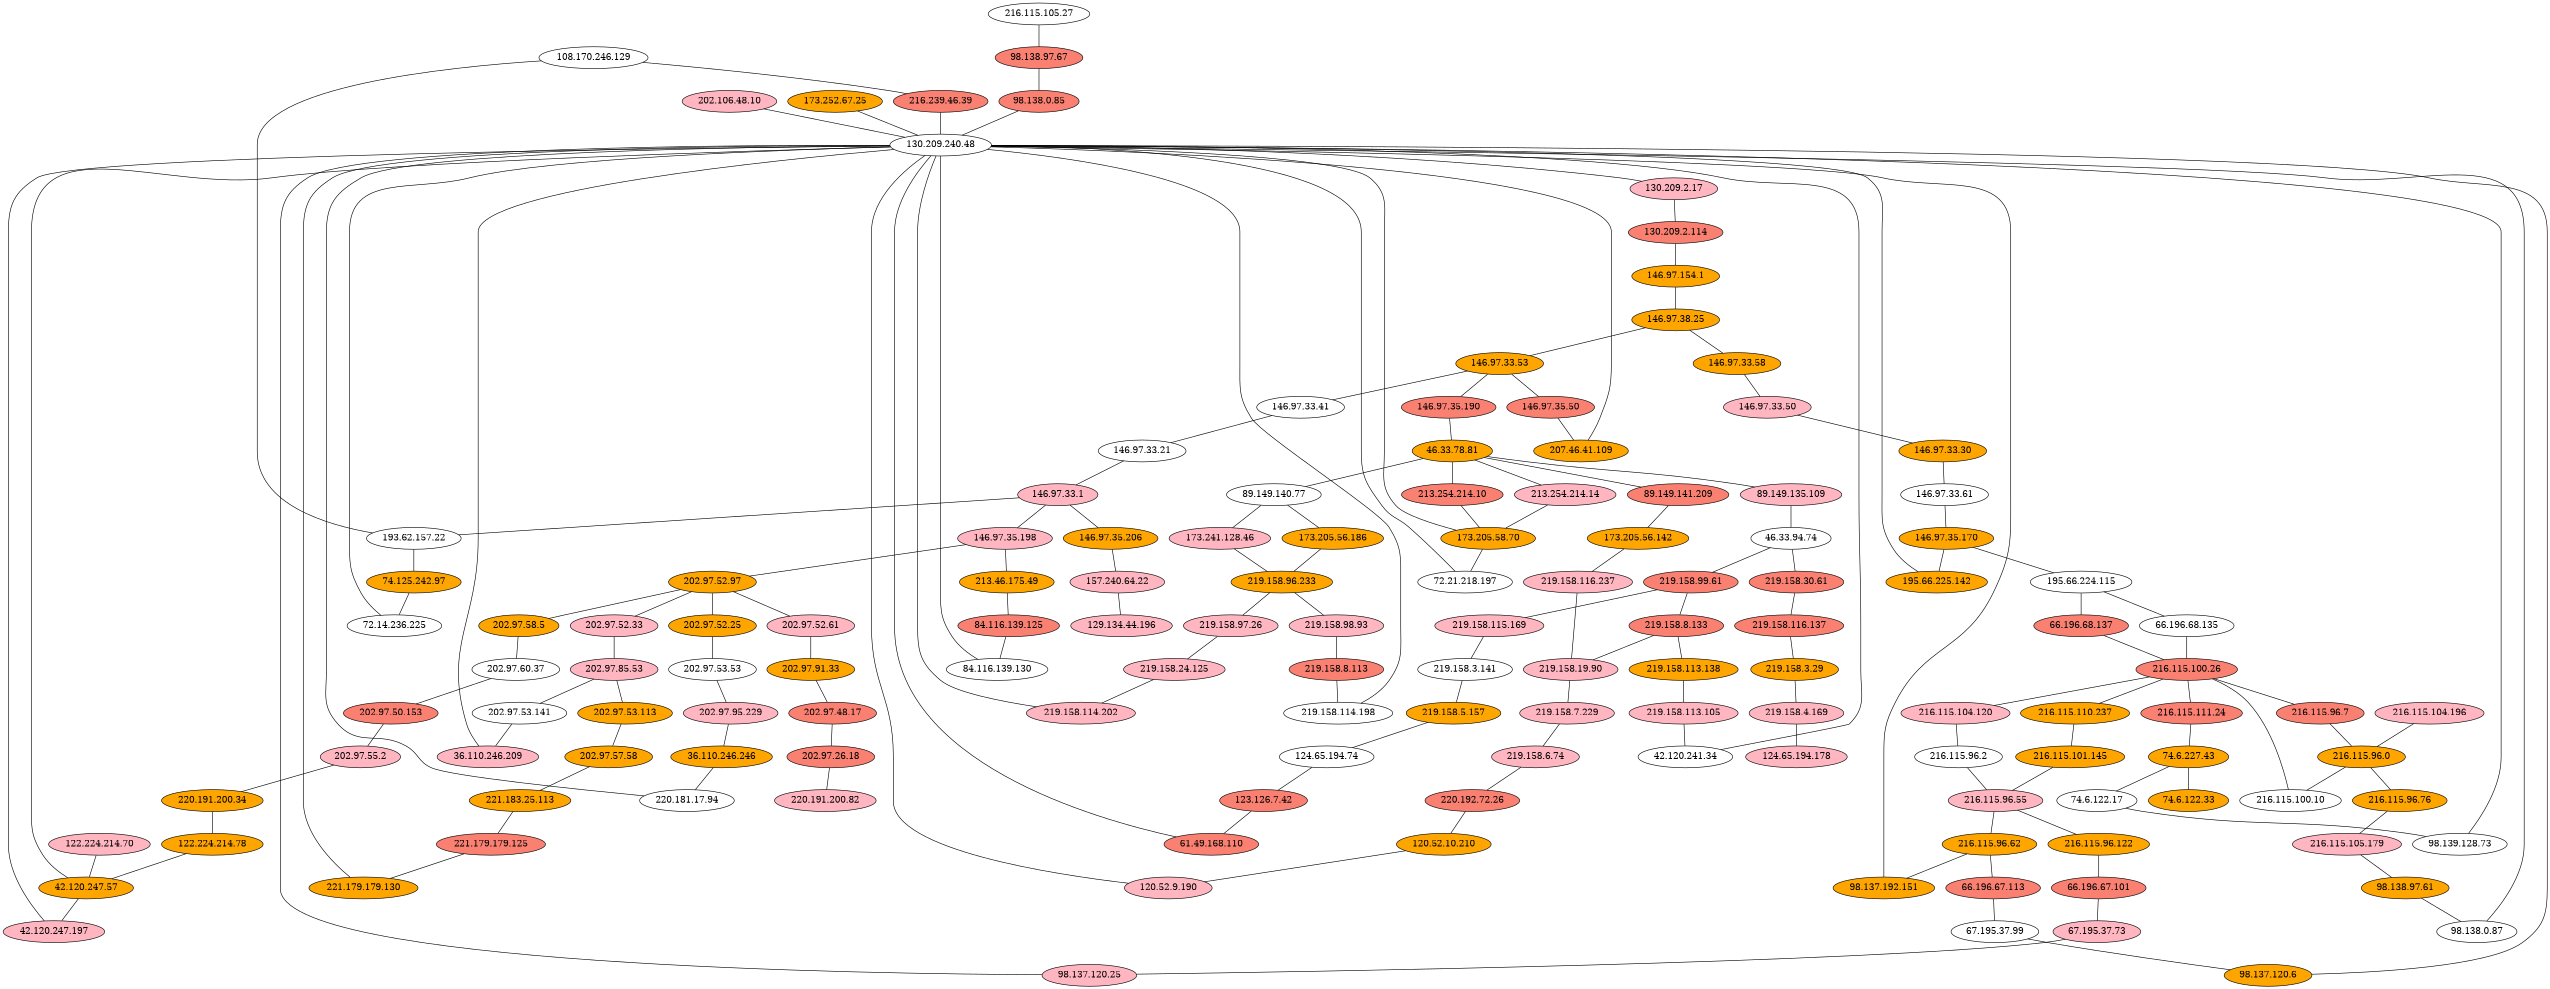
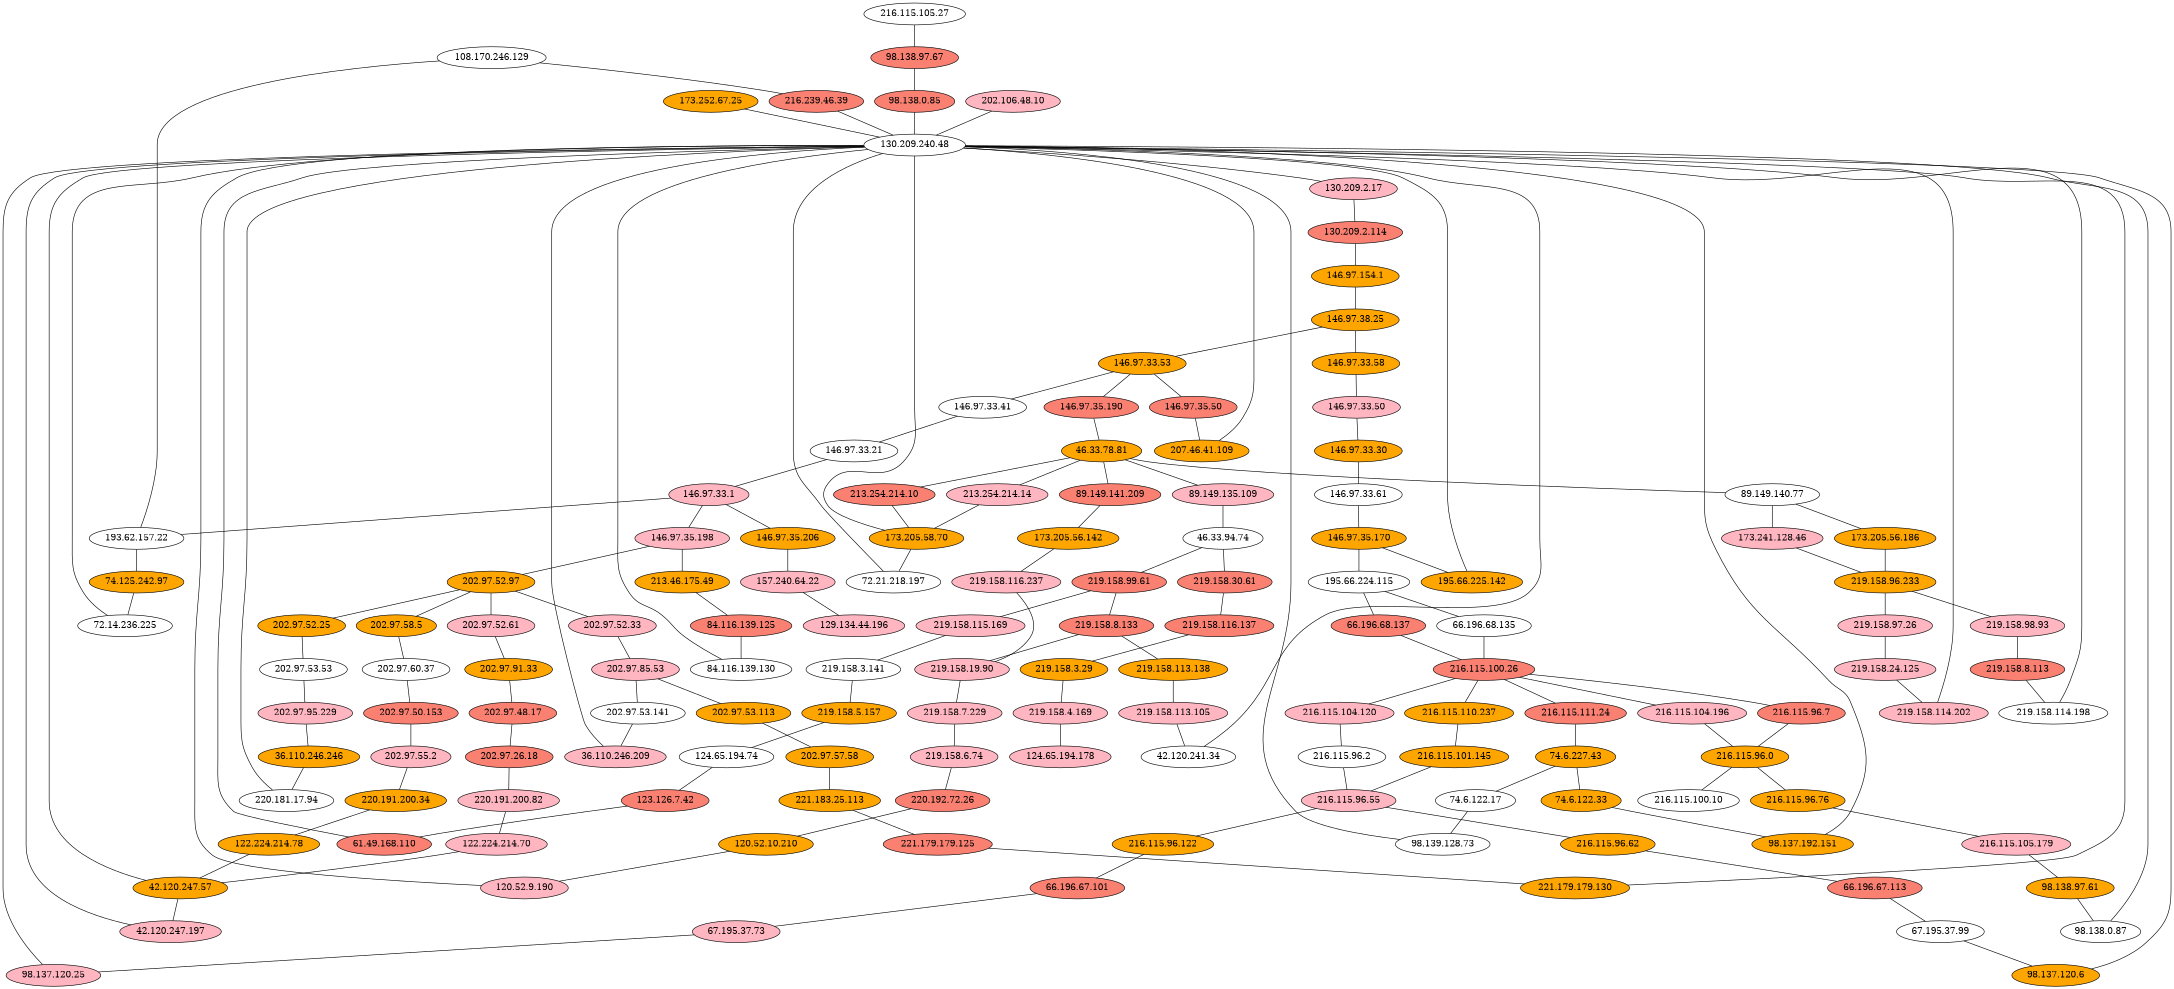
  graph {
    node [fillcolor=orange style=filled]
    "108.170.246.129" [fillcolor=white]
    "216.239.46.39" [fillcolor=salmon]
    "130.209.240.48" [fillcolor=white]
    "130.209.2.17" [fillcolor=lightpink]
    "120.52.9.190" [fillcolor=lightpink]
    "120.52.10.210"
    "130.209.2.114" [fillcolor=salmon]
    "122.224.214.70" [fillcolor=lightpink]
    "42.120.247.57"
    "42.120.247.197" [fillcolor=lightpink]
    "122.224.214.78"
    "123.126.7.42" [fillcolor=salmon]
    "61.49.168.110" [fillcolor=salmon]
    "124.65.194.178" [fillcolor=lightpink]
    "202.106.48.10" [fillcolor=lightpink]
    "124.65.194.74" [fillcolor=white]
    "129.134.44.196" [fillcolor=lightpink]
    "173.252.67.25"
    "146.97.154.1"
    "146.97.38.25"
    "146.97.33.53"
    "146.97.33.58"
    "146.97.33.41" [fillcolor=white]
    "146.97.35.190" [fillcolor=salmon]
    "146.97.35.50" [fillcolor=salmon]
    "146.97.33.50" [fillcolor=lightpink]
    "146.97.33.1" [fillcolor=lightpink]
    "146.97.35.198" [fillcolor=lightpink]
    "146.97.35.206"
    "193.62.157.22" [fillcolor=white]
    "202.97.52.97"
    "213.46.175.49"
    "157.240.64.22" [fillcolor=lightpink]
    "74.125.242.97"
    "202.97.52.25"
    "202.97.52.33" [fillcolor=lightpink]
    "202.97.52.61" [fillcolor=lightpink]
    "202.97.58.5"
    "84.116.139.125" [fillcolor=salmon]
    "72.14.236.225" [fillcolor=white]
    "146.97.33.21" [fillcolor=white]
    "146.97.33.61" [fillcolor=white]
    "146.97.33.30"
    "146.97.35.170"
    "195.66.224.115" [fillcolor=white]
    "195.66.225.142"
    "46.33.78.81"
    "207.46.41.109"
    "213.254.214.10" [fillcolor=salmon]
    "213.254.214.14" [fillcolor=lightpink]
    "89.149.135.109" [fillcolor=lightpink]
    "89.149.140.77" [fillcolor=white]
    "89.149.141.209" [fillcolor=salmon]
    "66.196.68.135" [fillcolor=white]
    "66.196.68.137" [fillcolor=salmon]
    "216.115.100.26" [fillcolor=salmon]
    "173.205.58.70"
    "46.33.94.74" [fillcolor=white]
    "173.205.56.186"
    "173.241.128.46" [fillcolor=lightpink]
    "173.205.56.142"
    "202.97.53.53" [fillcolor=white]
    "202.97.85.53" [fillcolor=lightpink]
    "202.97.91.33"
    "202.97.60.37" [fillcolor=white]
    "84.116.139.130" [fillcolor=white]
    "219.158.116.237" [fillcolor=lightpink]
    "219.158.19.90" [fillcolor=lightpink]
    "219.158.7.229" [fillcolor=lightpink]
    "219.158.96.233"
    "219.158.97.26" [fillcolor=lightpink]
    "219.158.98.93" [fillcolor=lightpink]
    "219.158.24.125" [fillcolor=lightpink]
    "219.158.8.113" [fillcolor=salmon]
    "72.21.218.197" [fillcolor=white]
    "216.115.104.120" [fillcolor=lightpink]
    "216.115.104.196" [fillcolor=lightpink]
    "216.115.110.237"
    "216.115.111.24" [fillcolor=salmon]
    "216.115.96.7" [fillcolor=salmon]
    "202.97.26.18" [fillcolor=salmon]
    "220.191.200.82" [fillcolor=lightpink]
    "202.97.48.17" [fillcolor=salmon]
    "202.97.50.153" [fillcolor=salmon]
    "202.97.55.2" [fillcolor=lightpink]
    "220.191.200.34"
    n87 [fillcolor=lightpink label="202.97.95.229"]
    "36.110.246.246"
    "202.97.53.113"
    "202.97.53.141" [fillcolor=white]
    "202.97.57.58"
    "36.110.246.209" [fillcolor=lightpink]
    "221.183.25.113"
    "221.179.179.125" [fillcolor=salmon]
    "220.181.17.94" [fillcolor=white]
    "221.179.179.130"
    "216.115.100.10" [fillcolor=white]
    "216.115.105.27" [fillcolor=white]
    "98.138.97.67" [fillcolor=salmon]
    "98.138.0.85" [fillcolor=salmon]
    "216.115.96.2" [fillcolor=white]
    "216.115.96.0"
    "216.115.101.145"
    "74.6.227.43"
    "216.115.96.55" [fillcolor=lightpink]
    "216.115.96.76"
    "74.6.122.17" [fillcolor=white]
    "74.6.122.33"
    "216.115.96.122"
    "216.115.96.62"
    "66.196.67.101" [fillcolor=salmon]
    "66.196.67.113" [fillcolor=salmon]
    "216.115.105.179" [fillcolor=lightpink]
    "98.138.97.61"
    "98.138.0.87" [fillcolor=white]
    "98.139.128.73" [fillcolor=white]
    "98.137.192.151"
    "67.195.37.73" [fillcolor=lightpink]
    "98.137.120.25" [fillcolor=lightpink]
    "67.195.37.99" [fillcolor=white]
    "98.137.120.6"
    "219.158.113.105" [fillcolor=lightpink]
    "42.120.241.34" [fillcolor=white]
    "219.158.113.138"
    "219.158.114.198" [fillcolor=white]
    "219.158.114.202" [fillcolor=lightpink]
    "219.158.115.169" [fillcolor=lightpink]
    "219.158.3.141" [fillcolor=white]
    "219.158.5.157"
    "219.158.116.137" [fillcolor=salmon]
    "219.158.3.29"
    "219.158.4.169" [fillcolor=lightpink]
    "219.158.6.74" [fillcolor=lightpink]
    "220.192.72.26" [fillcolor=salmon]
    "219.158.30.61" [fillcolor=salmon]
    "219.158.8.133" [fillcolor=salmon]
    "219.158.99.61" [fillcolor=salmon]
    "108.170.246.129" -- "216.239.46.39"
    "216.239.46.39" -- "130.209.240.48"
    "130.209.240.48" -- "130.209.2.17"
    "130.209.2.17" -- "130.209.2.114"
    "120.52.9.190" -- "130.209.240.48"
    "120.52.10.210" -- "120.52.9.190"
    "130.209.2.114" -- "146.97.154.1"
    "122.224.214.70" -- "42.120.247.57"
    "42.120.247.57" -- "130.209.240.48"
    "42.120.247.57" -- "42.120.247.197"
    "42.120.247.197" -- "130.209.240.48"
    "122.224.214.78" -- "42.120.247.57"
    "123.126.7.42" -- "61.49.168.110"
    "61.49.168.110" -- "130.209.240.48"
    "202.106.48.10" -- "130.209.240.48"
    "124.65.194.74" -- "123.126.7.42"
    "173.252.67.25" -- "130.209.240.48"
    "146.97.154.1" -- "146.97.38.25"
    "146.97.38.25" -- "146.97.33.53"
    "146.97.38.25" -- "146.97.33.58"
    "146.97.33.53" -- "146.97.33.41"
    "146.97.33.53" -- "146.97.35.190"
    "146.97.33.53" -- "146.97.35.50"
    "146.97.33.58" -- "146.97.33.50"
    "146.97.33.41" -- "146.97.33.21"
    "146.97.35.190" -- "46.33.78.81"
    "146.97.35.50" -- "207.46.41.109"
    "146.97.33.50" -- "146.97.33.30"
    "146.97.33.1" -- "146.97.35.198"
    "146.97.33.1" -- "146.97.35.206"
    "146.97.33.1" -- "193.62.157.22"
    "146.97.35.198" -- "202.97.52.97"
    "146.97.35.198" -- "213.46.175.49"
    "146.97.35.206" -- "157.240.64.22"
    "193.62.157.22" -- "108.170.246.129"
    "193.62.157.22" -- "74.125.242.97"
    "202.97.52.97" -- "202.97.52.25"
    "202.97.52.97" -- "202.97.52.33"
    "202.97.52.97" -- "202.97.52.61"
    "202.97.52.97" -- "202.97.58.5"
    "213.46.175.49" -- "84.116.139.125"
    "157.240.64.22" -- "129.134.44.196"
    "74.125.242.97" -- "72.14.236.225"
    "202.97.52.25" -- "202.97.53.53"
    "202.97.52.33" -- "202.97.85.53"
    "202.97.52.61" -- "202.97.91.33"
    "202.97.58.5" -- "202.97.60.37"
    "84.116.139.125" -- "84.116.139.130"
    "72.14.236.225" -- "130.209.240.48"
    "146.97.33.21" -- "146.97.33.1"
    "146.97.33.61" -- "146.97.35.170"
    "146.97.33.30" -- "146.97.33.61"
    "146.97.35.170" -- "195.66.224.115"
    "146.97.35.170" -- "195.66.225.142"
    "195.66.224.115" -- "66.196.68.135"
    "195.66.224.115" -- "66.196.68.137"
    "195.66.225.142" -- "130.209.240.48"
    "46.33.78.81" -- "213.254.214.10"
    "46.33.78.81" -- "213.254.214.14"
    "46.33.78.81" -- "89.149.135.109"
    "46.33.78.81" -- "89.149.140.77"
    "46.33.78.81" -- "89.149.141.209"
    "207.46.41.109" -- "130.209.240.48"
    "213.254.214.10" -- "173.205.58.70"
    "213.254.214.14" -- "173.205.58.70"
    "89.149.135.109" -- "46.33.94.74"
    "89.149.140.77" -- "173.205.56.186"
    "89.149.140.77" -- "173.241.128.46"
    "89.149.141.209" -- "173.205.56.142"
    "66.196.68.135" -- "216.115.100.26"
    "66.196.68.137" -- "216.115.100.26"
    "216.115.100.26" -- "216.115.104.120"
-   "216.115.100.26" -- "216.115.100.10"
+   "216.115.100.26" -- "216.115.104.196"
    "216.115.100.26" -- "216.115.110.237"
    "216.115.100.26" -- "216.115.111.24"
    "216.115.100.26" -- "216.115.96.7"
    "173.205.58.70" -- "130.209.240.48"
    "173.205.58.70" -- "72.21.218.197"
    "46.33.94.74" -- "219.158.30.61"
    "46.33.94.74" -- "219.158.99.61"
    "173.205.56.186" -- "219.158.96.233"
    "173.241.128.46" -- "219.158.96.233"
    "173.205.56.142" -- "219.158.116.237"
    "202.97.53.53" -- n87
    "202.97.85.53" -- "202.97.53.113"
    "202.97.85.53" -- "202.97.53.141"
    "202.97.91.33" -- "202.97.48.17"
    "202.97.60.37" -- "202.97.50.153"
    "84.116.139.130" -- "130.209.240.48"
    "219.158.116.237" -- "219.158.19.90"
    "219.158.19.90" -- "219.158.7.229"
    "219.158.7.229" -- "219.158.6.74"
    "219.158.96.233" -- "219.158.97.26"
    "219.158.96.233" -- "219.158.98.93"
    "219.158.97.26" -- "219.158.24.125"
    "219.158.98.93" -- "219.158.8.113"
    "219.158.24.125" -- "219.158.114.202"
    "219.158.8.113" -- "219.158.114.198"
    "72.21.218.197" -- "130.209.240.48"
    "216.115.104.120" -- "216.115.96.2"
    "216.115.104.196" -- "216.115.96.0"
    "216.115.110.237" -- "216.115.101.145"
    "216.115.111.24" -- "74.6.227.43"
    "216.115.96.7" -- "216.115.96.0"
    "202.97.26.18" -- "220.191.200.82"
+   "220.191.200.82" -- "122.224.214.70"
    "202.97.48.17" -- "202.97.26.18"
    "202.97.50.153" -- "202.97.55.2"
    "202.97.55.2" -- "220.191.200.34"
    "220.191.200.34" -- "122.224.214.78"
    n87 -- "36.110.246.246"
    "36.110.246.246" -- "220.181.17.94"
    "202.97.53.113" -- "202.97.57.58"
    "202.97.53.141" -- "36.110.246.209"
    "202.97.57.58" -- "221.183.25.113"
    "36.110.246.209" -- "130.209.240.48"
    "221.183.25.113" -- "221.179.179.125"
    "221.179.179.125" -- "221.179.179.130"
    "220.181.17.94" -- "130.209.240.48"
    "221.179.179.130" -- "130.209.240.48"
    "216.115.105.27" -- "98.138.97.67"
    "98.138.97.67" -- "98.138.0.85"
    "98.138.0.85" -- "130.209.240.48"
    "216.115.96.2" -- "216.115.96.55"
    "216.115.96.0" -- "216.115.100.10"
    "216.115.96.0" -- "216.115.96.76"
    "216.115.101.145" -- "216.115.96.55"
    "74.6.227.43" -- "74.6.122.17"
    "74.6.227.43" -- "74.6.122.33"
    "216.115.96.55" -- "216.115.96.122"
    "216.115.96.55" -- "216.115.96.62"
    "216.115.96.76" -- "216.115.105.179"
    "74.6.122.17" -- "98.139.128.73"
-   "216.115.96.62" -- "98.137.192.151"
+   "74.6.122.33" -- "98.137.192.151"
    "216.115.96.122" -- "66.196.67.101"
    "216.115.96.62" -- "66.196.67.113"
    "66.196.67.101" -- "67.195.37.73"
    "66.196.67.113" -- "67.195.37.99"
    "216.115.105.179" -- "98.138.97.61"
    "98.138.97.61" -- "98.138.0.87"
    "98.138.0.87" -- "130.209.240.48"
    "98.139.128.73" -- "130.209.240.48"
    "98.137.192.151" -- "130.209.240.48"
    "67.195.37.73" -- "98.137.120.25"
    "98.137.120.25" -- "130.209.240.48"
    "67.195.37.99" -- "98.137.120.6"
    "98.137.120.6" -- "130.209.240.48"
    "219.158.113.105" -- "42.120.241.34"
    "42.120.241.34" -- "130.209.240.48"
    "219.158.113.138" -- "219.158.113.105"
    "219.158.114.198" -- "130.209.240.48"
    "219.158.114.202" -- "130.209.240.48"
    "219.158.115.169" -- "219.158.3.141"
    "219.158.3.141" -- "219.158.5.157"
    "219.158.5.157" -- "124.65.194.74"
    "219.158.116.137" -- "219.158.3.29"
    "219.158.3.29" -- "219.158.4.169"
    "219.158.4.169" -- "124.65.194.178"
    "219.158.6.74" -- "220.192.72.26"
    "220.192.72.26" -- "120.52.10.210"
    "219.158.30.61" -- "219.158.116.137"
    "219.158.8.133" -- "219.158.19.90"
    "219.158.8.133" -- "219.158.113.138"
    "219.158.99.61" -- "219.158.115.169"
    "219.158.99.61" -- "219.158.8.133"
  }
